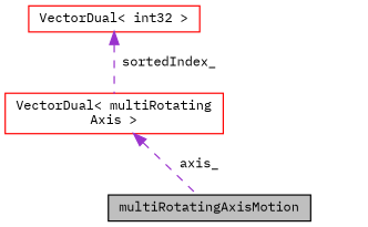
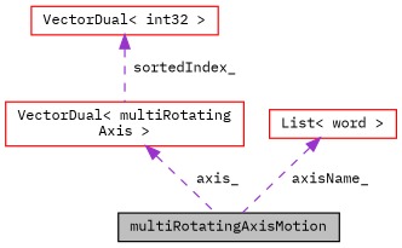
  digraph {
    fontname="IBM Plex Mono"
    node [color=red fillcolor=white fontname="IBM Plex Mono" fontsize=10 shape=record style=filled]
    edge [color=darkorchid3 dir=back fontname="IBM Plex Mono" fontsize=10 labelfontname=Helvetica labelfontsize=10 style=dashed]
    n1 [color=black fillcolor=grey75 fontcolor=black height=0.2 label=multiRotatingAxisMotion width=0.4]
    n2 [height=0.2 label="VectorDual\< multiRotating\lAxis \>" width=0.4]
+   n3 [height=0.2 label="List\< word \>" width=0.4]
    n4 [height=0.2 label="VectorDual\< int32 \>" width=0.4]
    n2 -> n1 [label=" axis_"]
+   n3 -> n1 [label=" axisName_"]
    n4 -> n2 [label=" sortedIndex_"]
  }
